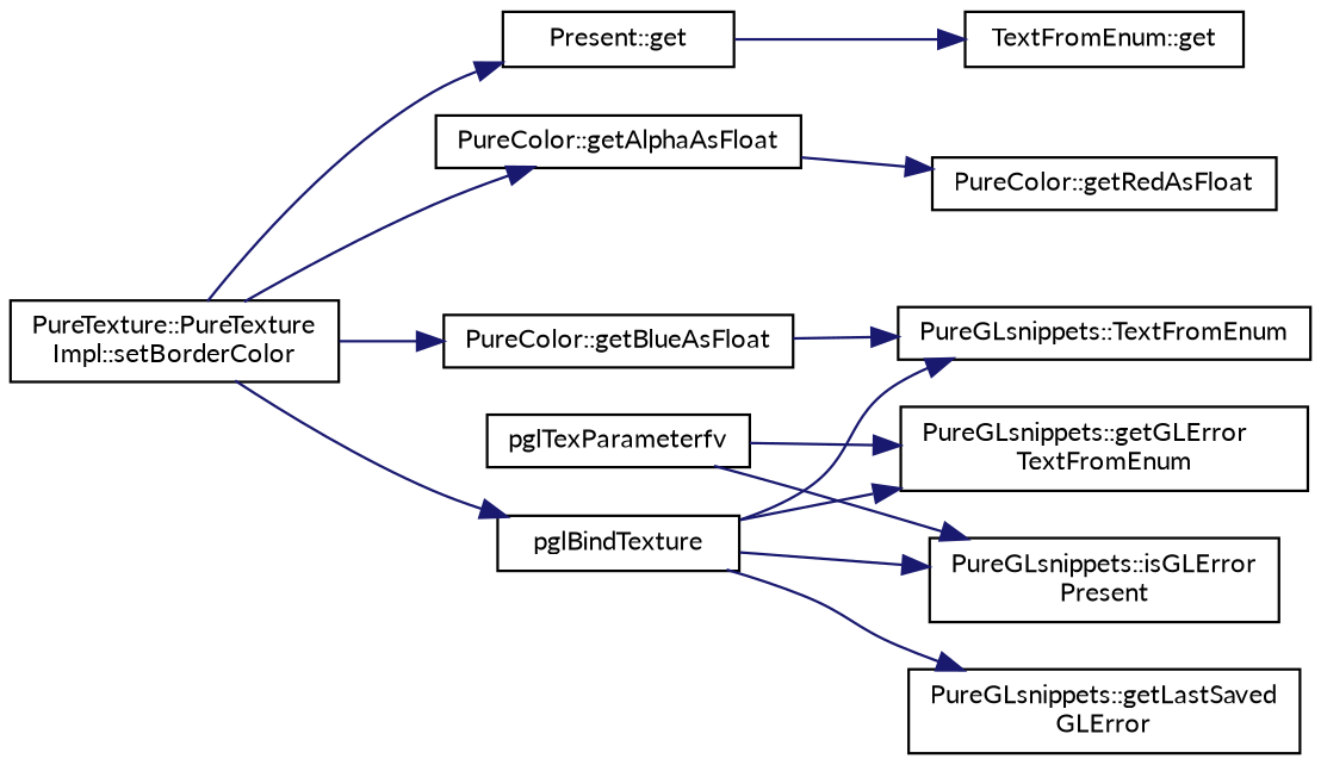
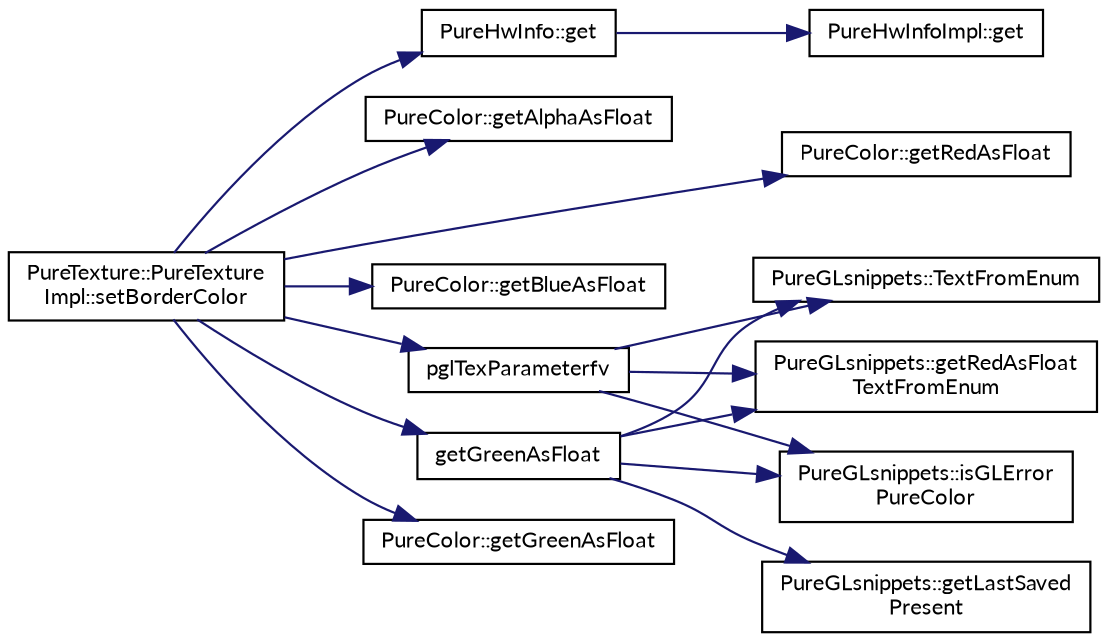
  digraph {
    fontname=Lato
    rankdir=LR
    node [color=black fillcolor=white fontname=Lato fontsize=10 shape=record style=filled]
    edge [color=midnightblue fontname=Lato fontsize=10 labelfontname=Helvetica labelfontsize=10 style=solid]
    n1 [height=0.2 label="PureTexture::PureTexture\lImpl::setBorderColor" width=0.4]
-   n2 [height=0.2 label="Present::get" width=0.4]
+   n2 [height=0.2 label="PureHwInfo::get" width=0.4]
    n3 [height=0.2 label="PureColor::getAlphaAsFloat" width=0.4]
    n4 [height=0.2 label="PureColor::getBlueAsFloat" width=0.4]
+   n5 [height=0.2 label="PureColor::getGreenAsFloat" width=0.4]
    n6 [height=0.2 label="PureColor::getRedAsFloat" width=0.4]
-   n7 [height=0.2 label=pglBindTexture width=0.4]
+   n7 [height=0.2 label=getGreenAsFloat width=0.4]
    n8 [height=0.2 label=pglTexParameterfv width=0.4]
-   n9 [height=0.2 label="TextFromEnum::get" width=0.4]
+   n9 [height=0.2 label="PureHwInfoImpl::get" width=0.4]
    n10 [height=0.2 label="PureGLsnippets::TextFromEnum" width=0.4]
-   n11 [height=0.2 label="PureGLsnippets::getGLError\lTextFromEnum" width=0.4]
-   n12 [height=0.2 label="PureGLsnippets::getLastSaved\lGLError" width=0.4]
-   n13 [height=0.2 label="PureGLsnippets::isGLError\lPresent" width=0.4]
+   n11 [height=0.2 label="PureGLsnippets::getRedAsFloat\lTextFromEnum" width=0.4]
+   n12 [height=0.2 label="PureGLsnippets::getLastSaved\lPresent" width=0.4]
+   n13 [height=0.2 label="PureGLsnippets::isGLError\lPureColor" width=0.4]
    n1 -> n2
    n1 -> n3
    n1 -> n4
-   n3 -> n6
+   n1 -> n5
+   n1 -> n6
    n1 -> n7
+   n1 -> n8
    n2 -> n9
    n7 -> n10
    n7 -> n11
    n7 -> n12
    n7 -> n13
-   n4 -> n10
+   n8 -> n10
    n8 -> n11
    n8 -> n13
  }
